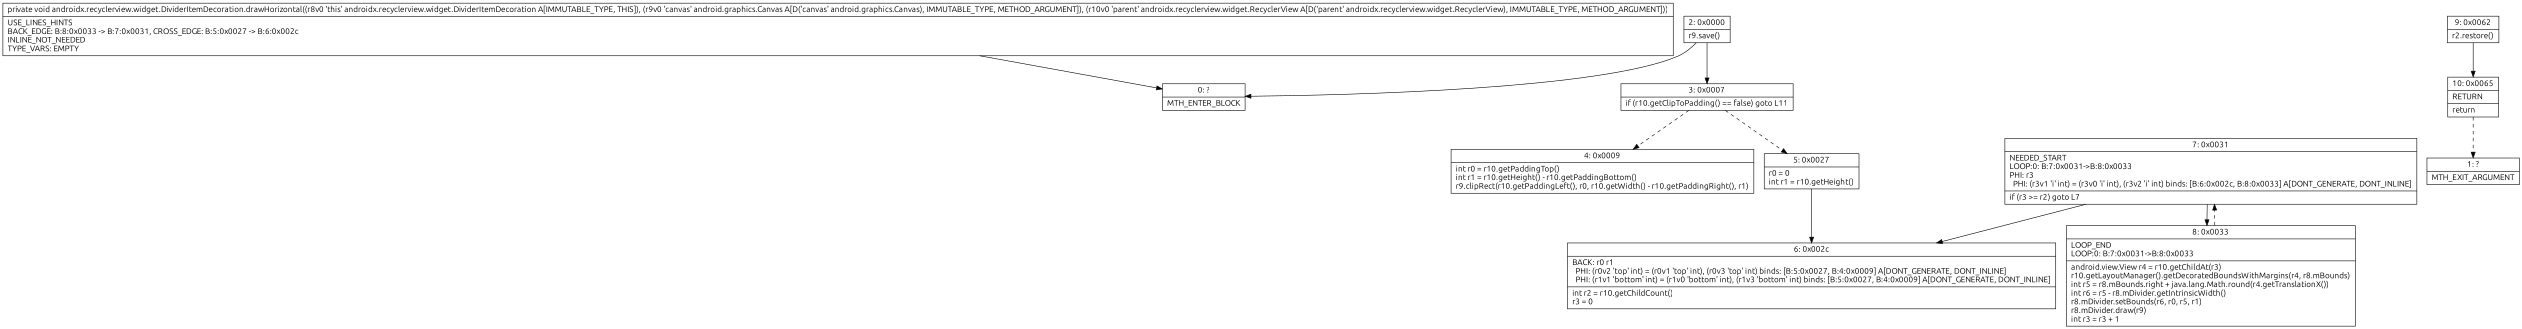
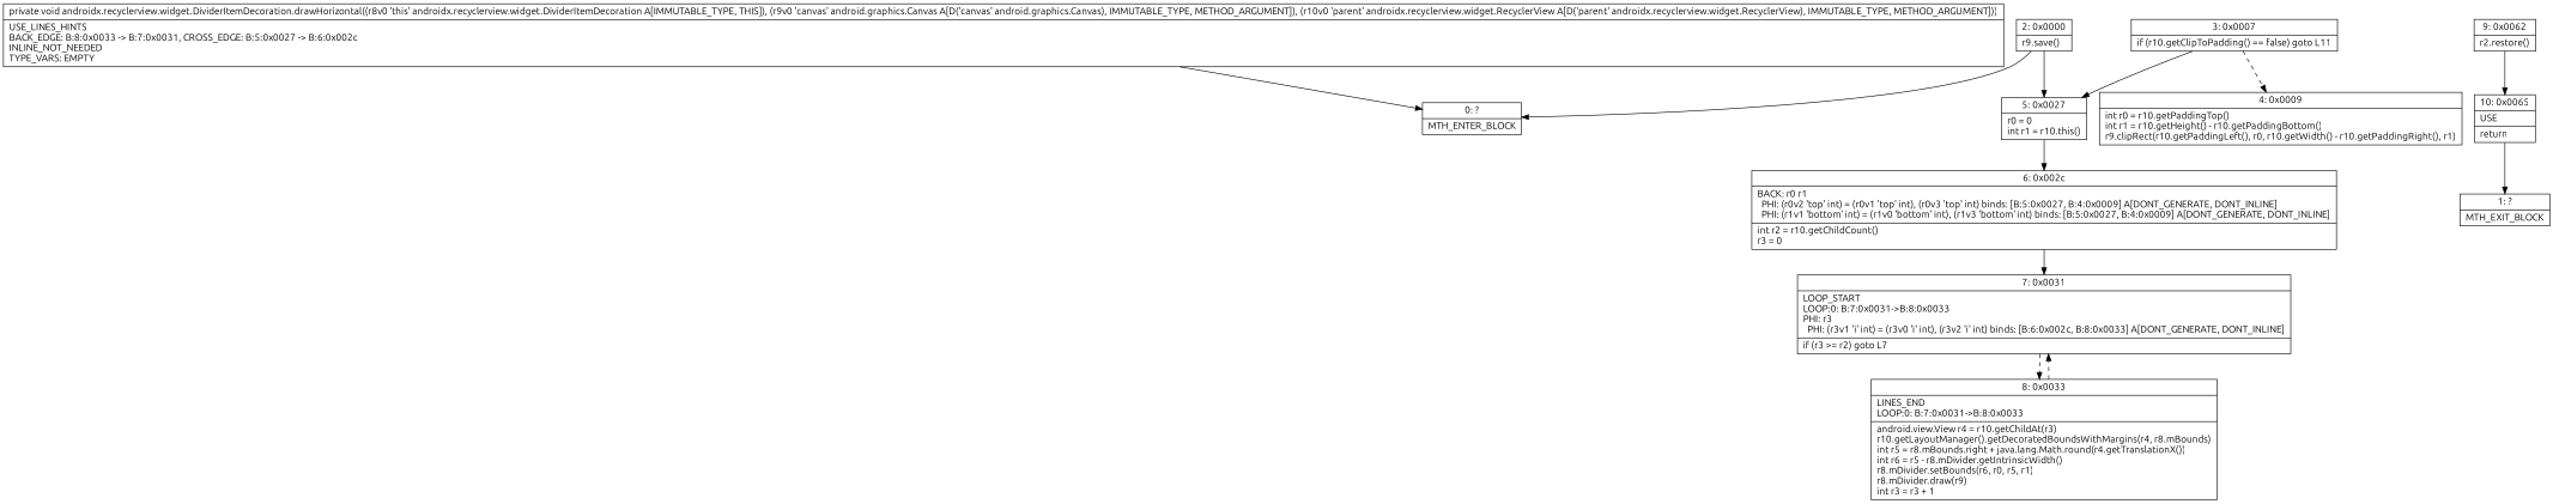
  digraph {
    fontname=Ubuntu
    node [fontname=Ubuntu shape=record]
    edge [fontname=Ubuntu]
    n1 [label="{0\:\ ?|MTH_ENTER_BLOCK\l}"]
    n2 [label="{2\:\ 0x0000|r9.save()\l}"]
    n3 [label="{3\:\ 0x0007|if (r10.getClipToPadding() == false) goto L11\l}"]
    n4 [label="{4\:\ 0x0009|int r0 = r10.getPaddingTop()\lint r1 = r10.getHeight() \- r10.getPaddingBottom()\lr9.clipRect(r10.getPaddingLeft(), r0, r10.getWidth() \- r10.getPaddingRight(), r1)\l}"]
-   n5 [label="{5\:\ 0x0027|r0 = 0\lint r1 = r10.getHeight()\l}"]
+   n5 [label="{5\:\ 0x0027|r0 = 0\lint r1 = r10.this()\l}"]
    n6 [label="{6\:\ 0x002c|BACK: r0 r1 \l  PHI: (r0v2 'top' int) = (r0v1 'top' int), (r0v3 'top' int) binds: [B:5:0x0027, B:4:0x0009] A[DONT_GENERATE, DONT_INLINE]\l  PHI: (r1v1 'bottom' int) = (r1v0 'bottom' int), (r1v3 'bottom' int) binds: [B:5:0x0027, B:4:0x0009] A[DONT_GENERATE, DONT_INLINE]\l|int r2 = r10.getChildCount()\lr3 = 0\l}"]
-   n7 [label="{7\:\ 0x0031|NEEDED_START\lLOOP:0: B:7:0x0031\-\>B:8:0x0033\lPHI: r3 \l  PHI: (r3v1 'i' int) = (r3v0 'i' int), (r3v2 'i' int) binds: [B:6:0x002c, B:8:0x0033] A[DONT_GENERATE, DONT_INLINE]\l|if (r3 \>= r2) goto L7\l}"]
-   n8 [label="{8\:\ 0x0033|LOOP_END\lLOOP:0: B:7:0x0031\-\>B:8:0x0033\l|android.view.View r4 = r10.getChildAt(r3)\lr10.getLayoutManager().getDecoratedBoundsWithMargins(r4, r8.mBounds)\lint r5 = r8.mBounds.right + java.lang.Math.round(r4.getTranslationX())\lint r6 = r5 \- r8.mDivider.getIntrinsicWidth()\lr8.mDivider.setBounds(r6, r0, r5, r1)\lr8.mDivider.draw(r9)\lint r3 = r3 + 1\l}"]
+   n7 [label="{7\:\ 0x0031|LOOP_START\lLOOP:0: B:7:0x0031\-\>B:8:0x0033\lPHI: r3 \l  PHI: (r3v1 'i' int) = (r3v0 'i' int), (r3v2 'i' int) binds: [B:6:0x002c, B:8:0x0033] A[DONT_GENERATE, DONT_INLINE]\l|if (r3 \>= r2) goto L7\l}"]
+   n8 [label="{8\:\ 0x0033|LINES_END\lLOOP:0: B:7:0x0031\-\>B:8:0x0033\l|android.view.View r4 = r10.getChildAt(r3)\lr10.getLayoutManager().getDecoratedBoundsWithMargins(r4, r8.mBounds)\lint r5 = r8.mBounds.right + java.lang.Math.round(r4.getTranslationX())\lint r6 = r5 \- r8.mDivider.getIntrinsicWidth()\lr8.mDivider.setBounds(r6, r0, r5, r1)\lr8.mDivider.draw(r9)\lint r3 = r3 + 1\l}"]
    n9 [label="{9\:\ 0x0062|r2.restore()\l}"]
-   n10 [label="{10\:\ 0x0065|RETURN\l|return\l}"]
-   n11 [label="{1\:\ ?|MTH_EXIT_ARGUMENT\l}"]
+   n10 [label="{10\:\ 0x0065|USE\l|return\l}"]
+   n11 [label="{1\:\ ?|MTH_EXIT_BLOCK\l}"]
    n12 [label="{private void androidx.recyclerview.widget.DividerItemDecoration.drawHorizontal((r8v0 'this' androidx.recyclerview.widget.DividerItemDecoration A[IMMUTABLE_TYPE, THIS]), (r9v0 'canvas' android.graphics.Canvas A[D('canvas' android.graphics.Canvas), IMMUTABLE_TYPE, METHOD_ARGUMENT]), (r10v0 'parent' androidx.recyclerview.widget.RecyclerView A[D('parent' androidx.recyclerview.widget.RecyclerView), IMMUTABLE_TYPE, METHOD_ARGUMENT]))  | USE_LINES_HINTS\lBACK_EDGE: B:8:0x0033 \-\> B:7:0x0031, CROSS_EDGE: B:5:0x0027 \-\> B:6:0x002c\lINLINE_NOT_NEEDED\lTYPE_VARS: EMPTY\l}"]
    n2 -> n1
-   n2 -> n3
+   n2 -> n5
    n3 -> n4 [style=dashed]
-   n3 -> n5 [style=dashed]
+   n3 -> n5
    n5 -> n6
-   n7 -> n6
-   n7 -> n8 [style=solid]
+   n6 -> n7
+   n7 -> n8 [style=dashed]
    n8 -> n7 [style=dashed]
    n9 -> n10
-   n10 -> n11 [style=dashed]
+   n10 -> n11
    n12 -> n1
  }
